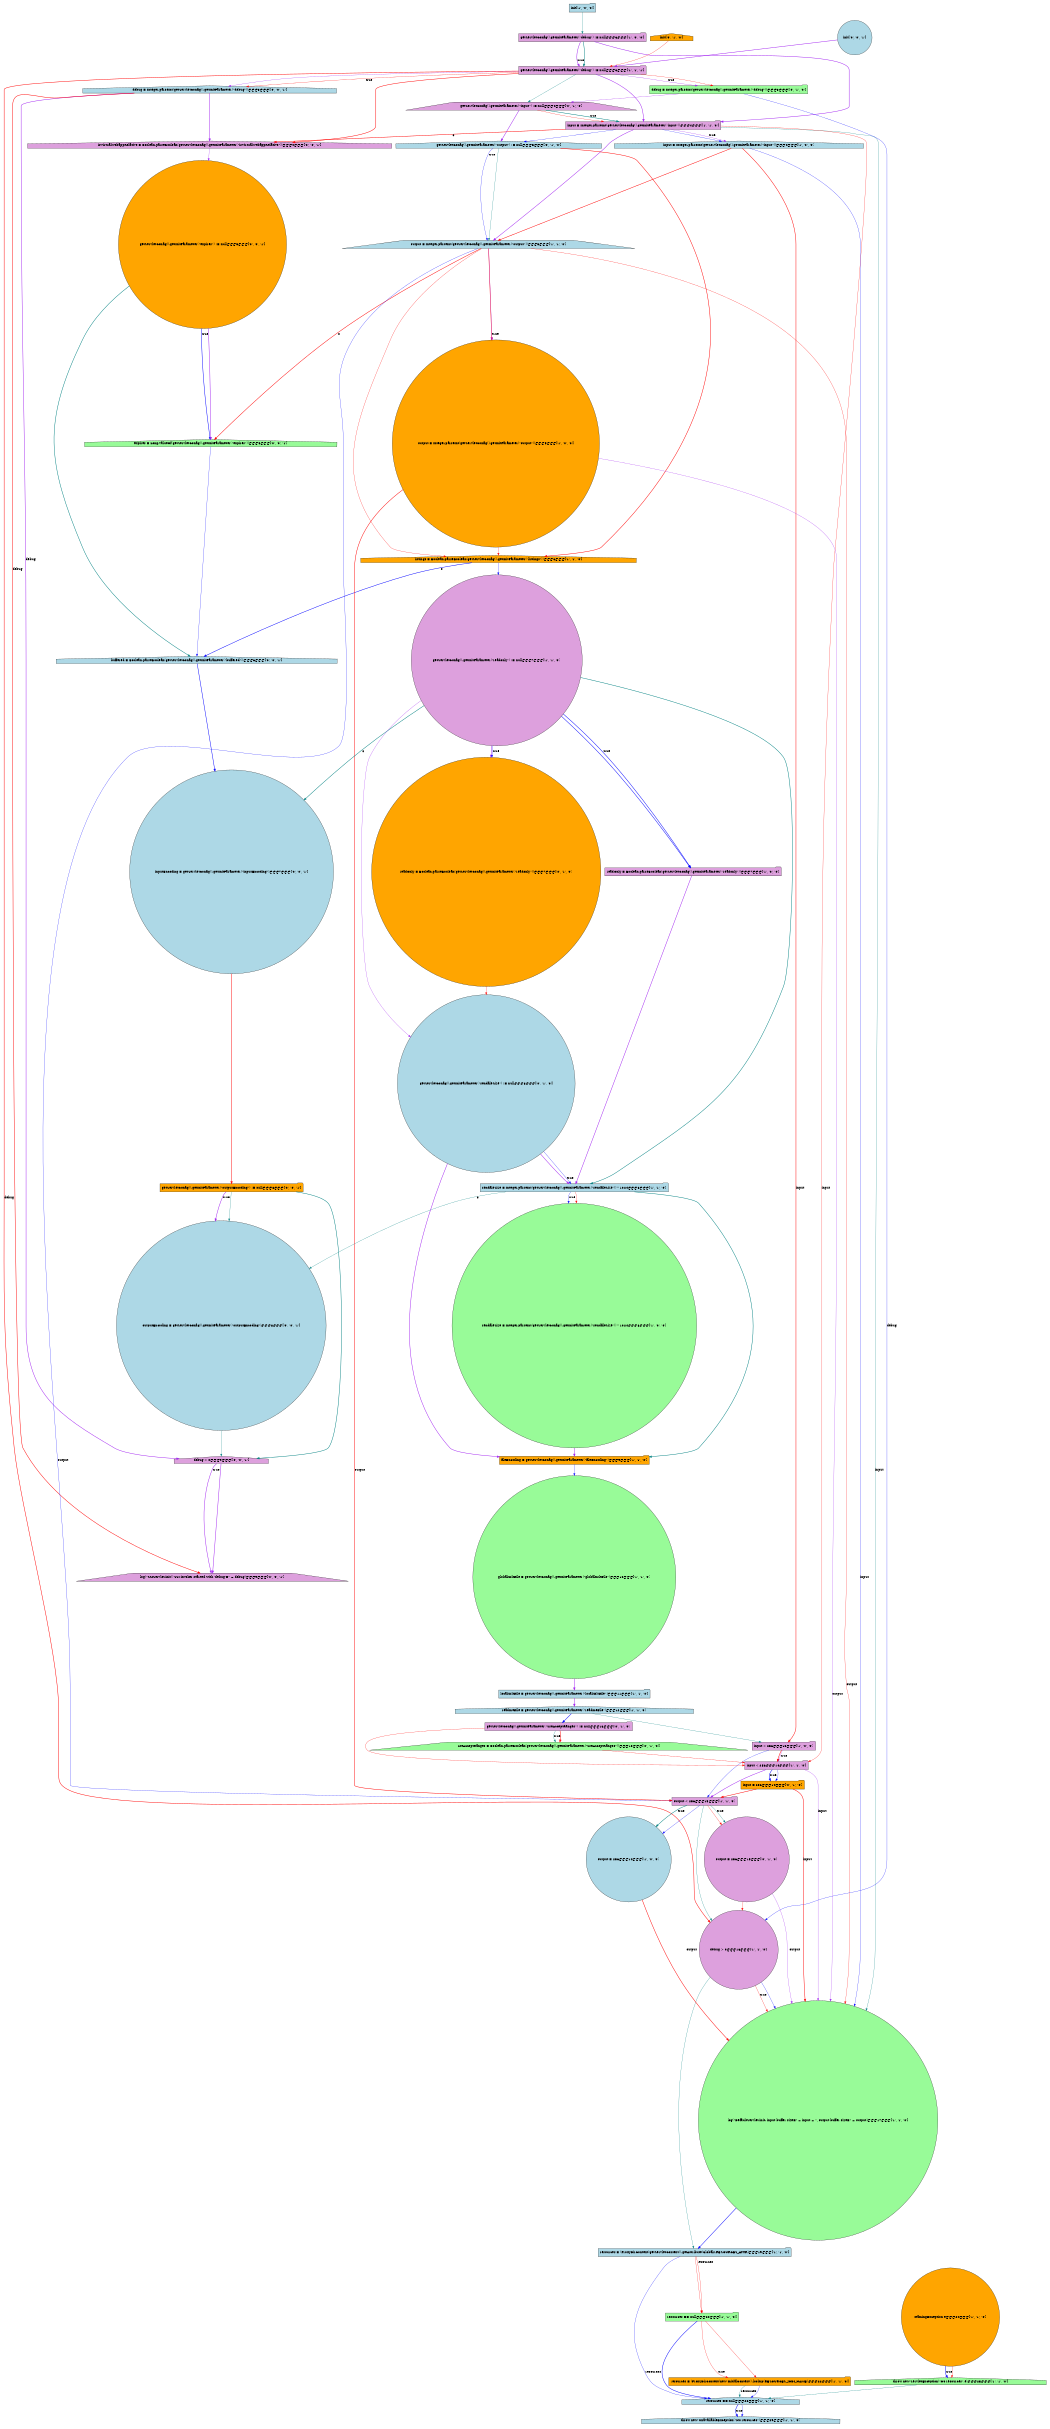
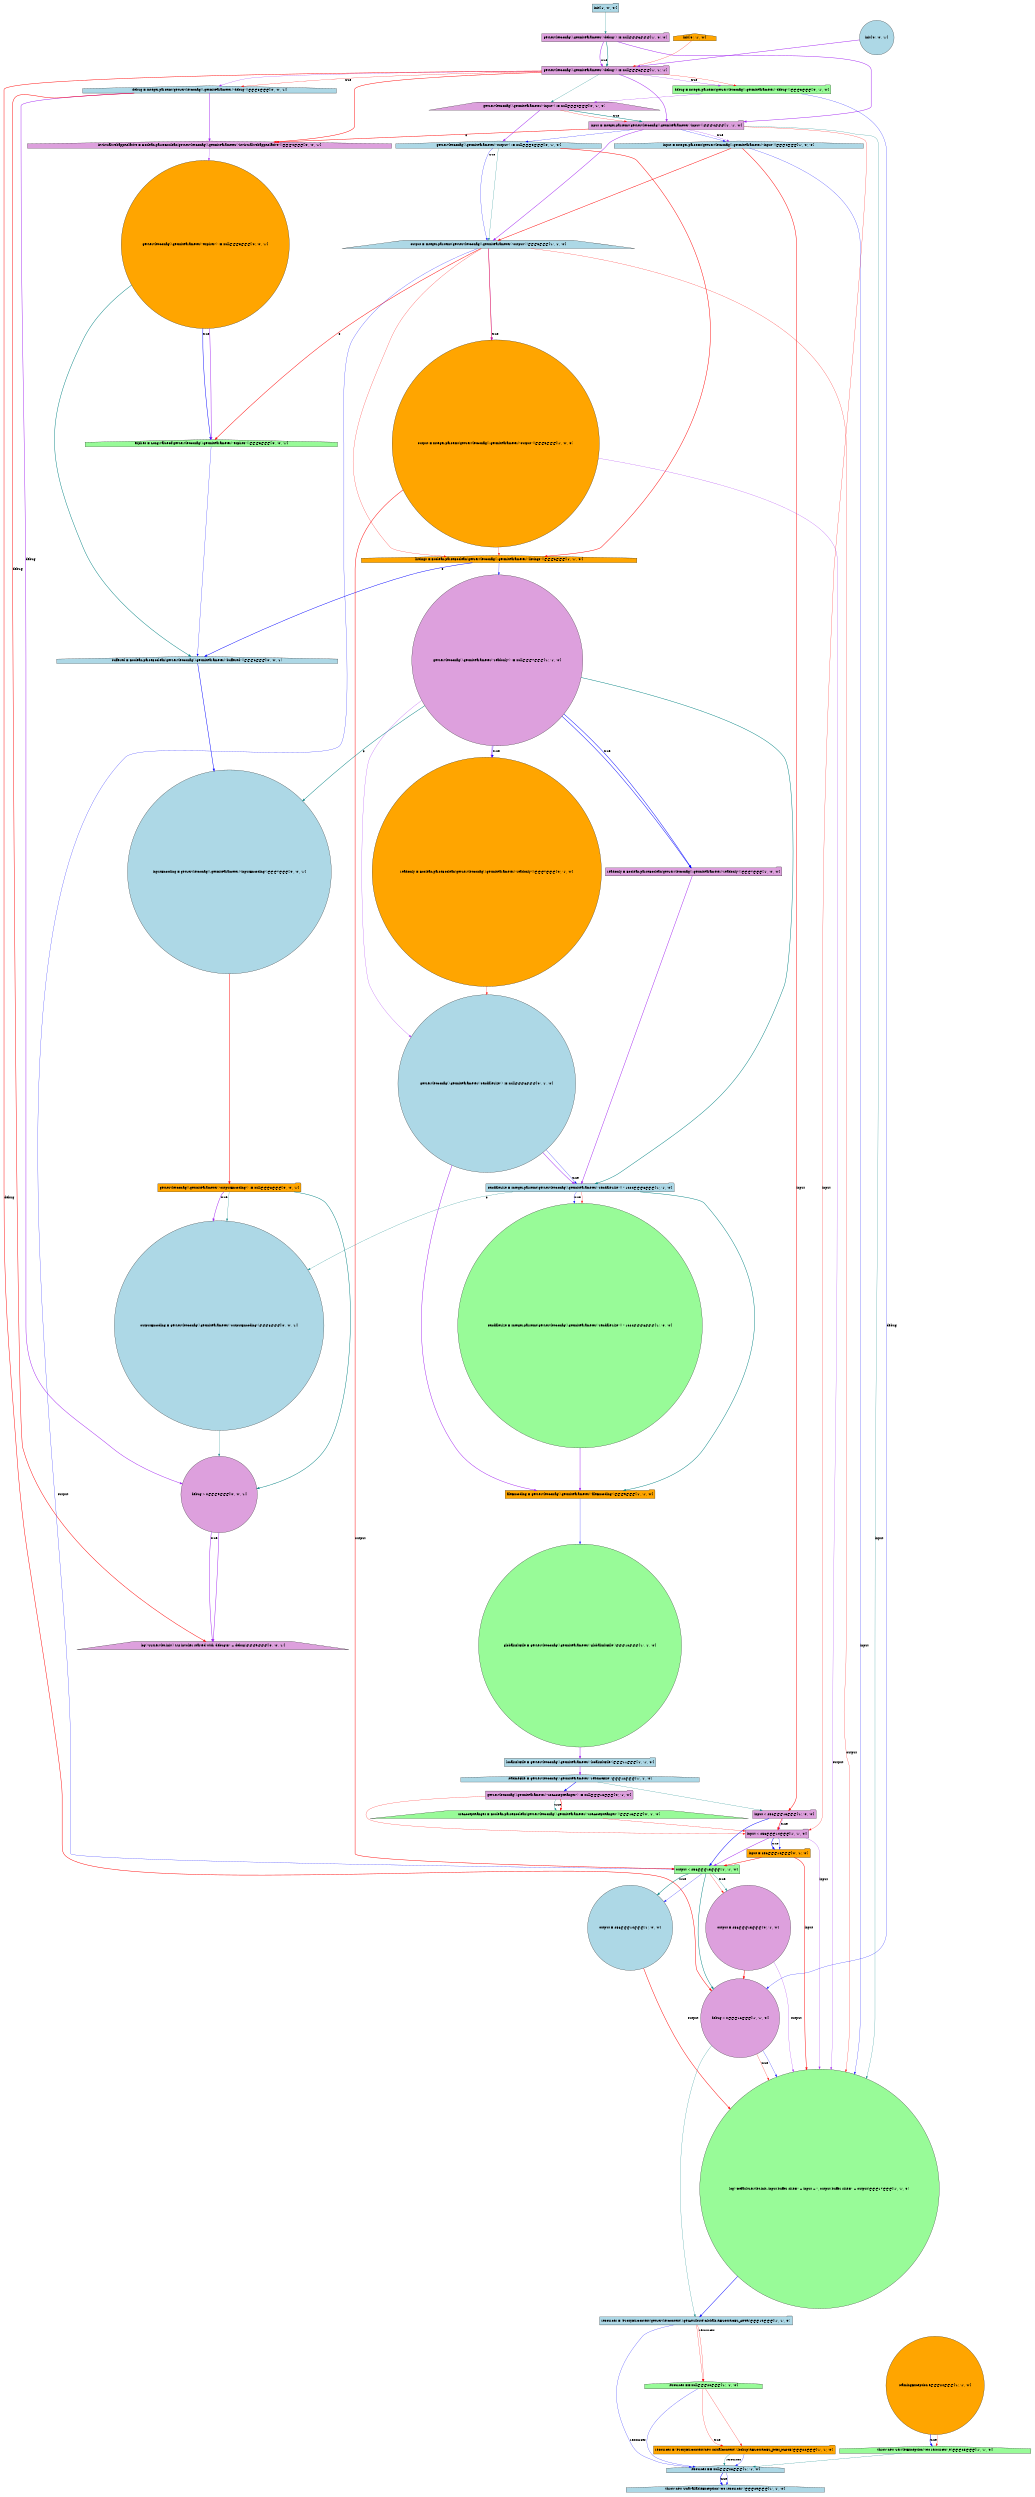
  digraph {
    node [fillcolor=lightblue shape=folder style=filled]
    edge [color=red style=solid]
    n1 [label="debug = Integer.parseInt(getServletConfig().getInitParameter(\"debug\"))@@@3@@@['0', '0', '1']" shape=house]
-   n2 [fillcolor=plum label="debug > 0@@@9@@@['0', '0', '1']" shape=house]
+   n2 [fillcolor=plum label="debug > 0@@@9@@@['0', '0', '1']" shape=circle]
    n3 [fillcolor=plum label="log(\"SSIServlet.init() SSI invoker started with 'debug'=\" + debug)@@@9@@@['0', '0', '1']" shape=trapezium]
    n4 [fillcolor=plum label="isVirtualWebappRelative = Boolean.parseBoolean(getServletConfig().getInitParameter(\"isVirtualWebappRelative\"))@@@4@@@['0', '0', '1']" shape=house]
    n5 [fillcolor=orange label="getServletConfig().getInitParameter(\"expires\") != null@@@5@@@['0', '0', '1']" shape=circle]
    n6 [fillcolor=plum label="getServletConfig().getInitParameter(\"debug\") != null@@@3@@@['1', '0', '0']"]
    n7 [fillcolor=plum label="input = Integer.parseInt(getServletConfig().getInitParameter(\"input\"))@@@4@@@['1', '1', '0']"]
    n8 [fillcolor=plum label="getServletConfig().getInitParameter(\"debug\") != null@@@3@@@['1', '1', '1']"]
    n9 [label="input = Integer.parseInt(getServletConfig().getInitParameter(\"input\"))@@@4@@@['1', '0', '0']" shape=house]
    n10 [fillcolor=palegreen label="log(\"DefaultServlet.init: input buffer size=\" + input + \", output buffer size=\" + output)@@@17@@@['1', '1', '0']" shape=circle]
    n11 [label="output = Integer.parseInt(getServletConfig().getInitParameter(\"output\"))@@@5@@@['1', '1', '0']" shape=trapezium]
    n12 [label="getServletConfig().getInitParameter(\"output\") != null@@@5@@@['0', '1', '0']" shape=house]
    n13 [fillcolor=plum label="input < 256@@@14@@@['1', '1', '0']"]
    n14 [fillcolor=palegreen label="debug = Integer.parseInt(getServletConfig().getInitParameter(\"debug\"))@@@3@@@['0', '1', '0']"]
    n15 [fillcolor=plum label="getServletConfig().getInitParameter(\"input\") != null@@@4@@@['0', '1', '0']" shape=trapezium]
    n16 [fillcolor=plum label="debug > 0@@@16@@@['1', '1', '0']" shape=circle]
    n17 [label="localXsltFile = getServletConfig().getInitParameter(\"localXsltFile\")@@@11@@@['1', '1', '0']"]
    n18 [label="readmeFile = getServletConfig().getInitParameter(\"readmeFile\")@@@12@@@['1', '1', '0']" shape=house]
    n19 [fillcolor=plum label="input < 256@@@13@@@['1', '0', '0']"]
    n20 [fillcolor=plum label="getServletConfig().getInitParameter(\"useAcceptRanges\") != null@@@13@@@['0', '1', '0']"]
    n21 [label="outputEncoding = getServletConfig().getInitParameter(\"outputEncoding\")@@@8@@@['0', '0', '1']" shape=circle]
    n22 [label="resources = (ProxyDirContext)getServletContext().getAttribute(Globals.RESOURCES_ATTR)@@@19@@@['1', '1', '0']"]
    n23 [fillcolor=palegreen label="expires = Long.valueOf(getServletConfig().getInitParameter(\"expires\"))@@@5@@@['0', '0', '1']" shape=house]
    n24 [label="buffered = Boolean.parseBoolean(getServletConfig().getInitParameter(\"buffered\"))@@@6@@@['0', '0', '1']" shape=house]
-   n25 [fillcolor=plum label="output < 256@@@15@@@['1', '1', '0']"]
+   n25 [fillcolor=palegreen label="output < 256@@@15@@@['1', '1', '0']"]
    n26 [label="output = 256@@@14@@@['1', '0', '0']" shape=circle]
    n27 [fillcolor=plum label="output = 256@@@15@@@['0', '1', '0']" shape=circle]
    n28 [label="init['1', '0', '0']"]
    n29 [fillcolor=orange label="listings = Boolean.parseBoolean(getServletConfig().getInitParameter(\"listings\"))@@@6@@@['1', '1', '0']" shape=house]
    n30 [fillcolor=orange label="output = Integer.parseInt(getServletConfig().getInitParameter(\"output\"))@@@5@@@['1', '0', '0']" shape=circle]
    n31 [fillcolor=orange label="input = 256@@@14@@@['0', '1', '0']"]
    n32 [fillcolor=plum label="readOnly = Boolean.parseBoolean(getServletConfig().getInitParameter(\"readonly\"))@@@7@@@['1', '0', '0']"]
    n33 [label="sendfileSize = Integer.parseInt(getServletConfig().getInitParameter(\"sendfileSize\")) * 1024@@@8@@@['1', '1', '0']"]
    n34 [fillcolor=palegreen label="sendfileSize = Integer.parseInt(getServletConfig().getInitParameter(\"sendfileSize\")) * 1024@@@8@@@['1', '0', '0']" shape=circle]
    n35 [fillcolor=orange label="fileEncoding = getServletConfig().getInitParameter(\"fileEncoding\")@@@9@@@['1', '1', '0']"]
    n36 [fillcolor=orange label="init['0', '1', '0']" shape=house]
    n37 [label="init['0', '0', '1']" shape=circle]
-   n38 [fillcolor=palegreen label="resources == null@@@20@@@['1', '1', '0']"]
+   n38 [fillcolor=palegreen label="resources == null@@@20@@@['1', '1', '0']" shape=house]
    n39 [label="resources == null@@@28@@@['1', '1', '0']" shape=house]
    n40 [fillcolor=orange label="resources = (ProxyDirContext)new InitialContext().lookup(RESOURCES_JNDI_NAME)@@@22@@@['1', '1', '0']"]
    n41 [label="throw new UnavailableException(\"No resources\")@@@29@@@['1', '1', '0']" shape=house]
    n42 [fillcolor=plum label="getServletConfig().getInitParameter(\"readonly\") != null@@@7@@@['1', '1', '0']" shape=circle]
    n43 [fillcolor=orange label="readOnly = Boolean.parseBoolean(getServletConfig().getInitParameter(\"readonly\"))@@@7@@@['0', '1', '0']" shape=circle]
    n44 [label="inputEncoding = getServletConfig().getInitParameter(\"inputEncoding\")@@@7@@@['0', '0', '1']" shape=circle]
    n45 [label="getServletConfig().getInitParameter(\"sendfileSize\") != null@@@8@@@['0', '1', '0']" shape=circle]
    n46 [fillcolor=orange label="getServletConfig().getInitParameter(\"outputEncoding\") != null@@@8@@@['0', '0', '1']"]
    n47 [fillcolor=palegreen label="throw new ServletException(\"No resources\",e)@@@25@@@['1', '1', '0']" shape=house]
    n48 [fillcolor=palegreen label="globalXsltFile = getServletConfig().getInitParameter(\"globalXsltFile\")@@@10@@@['1', '1', '0']" shape=circle]
    n49 [fillcolor=palegreen label="useAcceptRanges = Boolean.parseBoolean(getServletConfig().getInitParameter(\"useAcceptRanges\"))@@@13@@@['0', '1', '0']" shape=trapezium]
    n50 [fillcolor=orange label="NamingException e@@@24@@@['1', '1', '0']" shape=circle]
    n1 -> n2 [color=purple label=debug style=bold]
    n1 -> n3 [label=debug style=bold]
    n1 -> n4 [color=purple style=bold]
    n2 -> n3 [color=purple style=bold]
    n2 -> n3 [color=purple label=true style=bold]
    n4 -> n5 [color=purple]
    n5 -> n23 [color=blue label=true style=bold]
    n5 -> n23 [color=purple style=bold]
    n5 -> n24 [color=teal style=bold]
    n6 -> n7 [color=purple style=bold]
    n6 -> n8 [color=purple label=true style=bold]
    n6 -> n8 [color=teal style=bold]
    n7 -> n4 [label=0 style=bold]
    n7 -> n9 [color=blue]
    n7 -> n9 [color=purple label=true]
    n7 -> n10 [color=teal label=input]
    n7 -> n11 [color=purple style=bold]
    n7 -> n12 [color=blue]
    n7 -> n13 [label=input]
    n8 -> n1 [color=purple]
    n8 -> n1 [label=true]
    n8 -> n4 [style=bold]
    n8 -> n7 [color=purple style=bold]
    n8 -> n14
    n8 -> n14 [color=purple label=true]
    n8 -> n15 [color=teal]
    n8 -> n16 [label=debug style=bold]
    n9 -> n10 [color=blue label=input]
    n9 -> n11 [style=bold]
    n9 -> n19 [label=input style=bold]
    n10 -> n22 [color=blue style=bold]
    n11 -> n10 [label=output]
    n11 -> n23 [label=0 style=bold]
    n11 -> n25 [color=blue label=output]
    n11 -> n29
    n11 -> n30 [style=bold]
    n11 -> n30 [color=purple label=true]
    n12 -> n11 [color=blue label=true]
    n12 -> n11 [color=teal]
    n12 -> n29 [style=bold]
    n13 -> n10 [color=purple label=input]
    n13 -> n25 [color=purple style=bold]
    n13 -> n31 [color=blue]
    n13 -> n31 [color=blue label=true style=bold]
    n14 -> n15 [color=purple]
    n14 -> n16 [color=blue label=debug]
    n15 -> n7 [color=teal label=true style=bold]
    n15 -> n7
    n15 -> n12 [color=purple style=bold]
    n16 -> n10 [label=true]
    n16 -> n10 [color=blue]
    n16 -> n22 [color=teal]
    n17 -> n18 [color=purple style=bold]
    n18 -> n19 [color=teal]
    n18 -> n20 [color=blue style=bold]
    n19 -> n13 [color=purple label=true]
    n19 -> n13 [style=bold]
-   n19 -> n25 [color=blue]
+   n19 -> n25 [color=blue style=bold]
    n20 -> n13
    n20 -> n49 [color=teal label=true]
    n20 -> n49 [style=bold]
    n21 -> n2 [color=teal]
    n22 -> n38
    n22 -> n38 [label=resources]
    n22 -> n39 [color=blue label=resources]
    n23 -> n24 [color=blue]
    n24 -> n44 [color=blue style=bold]
-   n25 -> n16 [color=teal]
+   n25 -> n16 [color=teal style=bold]
    n25 -> n26 [color=teal label=true style=bold]
    n25 -> n26 [color=blue]
    n25 -> n27
    n25 -> n27 [color=teal label=true]
    n26 -> n10 [label=output style=bold]
    n27 -> n10 [color=purple label=output]
-   n27 -> n16
+   n27 -> n16 [style=bold]
    n28 -> n6 [color=teal]
    n29 -> n24 [color=blue label=0 style=bold]
    n29 -> n42 [color=blue]
    n30 -> n10 [color=purple label=output]
    n30 -> n25 [label=output style=bold]
    n30 -> n29
    n31 -> n10 [label=input style=bold]
    n31 -> n25 [style=bold]
    n32 -> n33 [color=purple style=bold]
    n33 -> n21 [color=teal label=0]
    n33 -> n34
    n33 -> n34 [color=blue label=true]
    n33 -> n35 [color=teal style=bold]
    n34 -> n35 [color=purple style=bold]
    n35 -> n48 [color=blue]
    n36 -> n8
    n37 -> n8 [color=purple style=bold]
-   n38 -> n39 [color=blue style=bold]
+   n38 -> n39 [color=blue]
    n38 -> n40 [label=true]
    n38 -> n40
    n39 -> n41 [color=blue label=true style=bold]
    n39 -> n41 [color=blue]
    n40 -> n39 [color=teal label=resources]
    n40 -> n39 [color=blue]
    n42 -> n32 [color=blue style=bold]
    n42 -> n32 [color=blue label=true style=bold]
    n42 -> n33 [color=teal style=bold]
    n42 -> n43 [color=purple style=bold]
    n42 -> n43 [color=blue label=true]
    n42 -> n44 [color=teal label=0 style=bold]
    n42 -> n45 [color=purple]
    n43 -> n45
    n44 -> n46 [style=bold]
    n45 -> n33 [color=blue label=true]
    n45 -> n33 [color=purple style=bold]
    n45 -> n35 [color=purple style=bold]
    n46 -> n2 [color=teal style=bold]
    n46 -> n21 [color=teal]
    n46 -> n21 [color=purple label=true style=bold]
    n47 -> n39 [color=teal]
    n48 -> n17 [color=purple style=bold]
    n49 -> n13
    n50 -> n47 [color=blue label=true style=bold]
    n50 -> n47
  }
